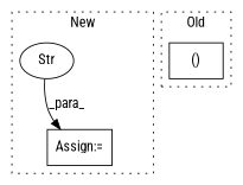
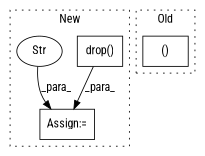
  digraph {
    fontname="Roboto Condensed"
    node [fontname="Roboto Condensed" shape=box]
    edge [fontname="Roboto Condensed"]
+   n1 [a=75 l="19,1" label="drop()" s="3684,3719"]
    n2 [a=68 l=3 label="Assign:=" s=4524]
    n3 [a=66 l=16 label=Str s=3703 shape=ellipse]
    n4 [a=54 l=17 label="()" s=4514]
    subgraph cluster_1 {
      label=New
      style=dotted
+     n1
      n2
      n3
    }
    subgraph cluster_2 {
      label=Old
      style=dotted
      n4
    }
+   n1 -> n2 [label=_para_]
    n3 -> n2 [label=_para_]
  }
